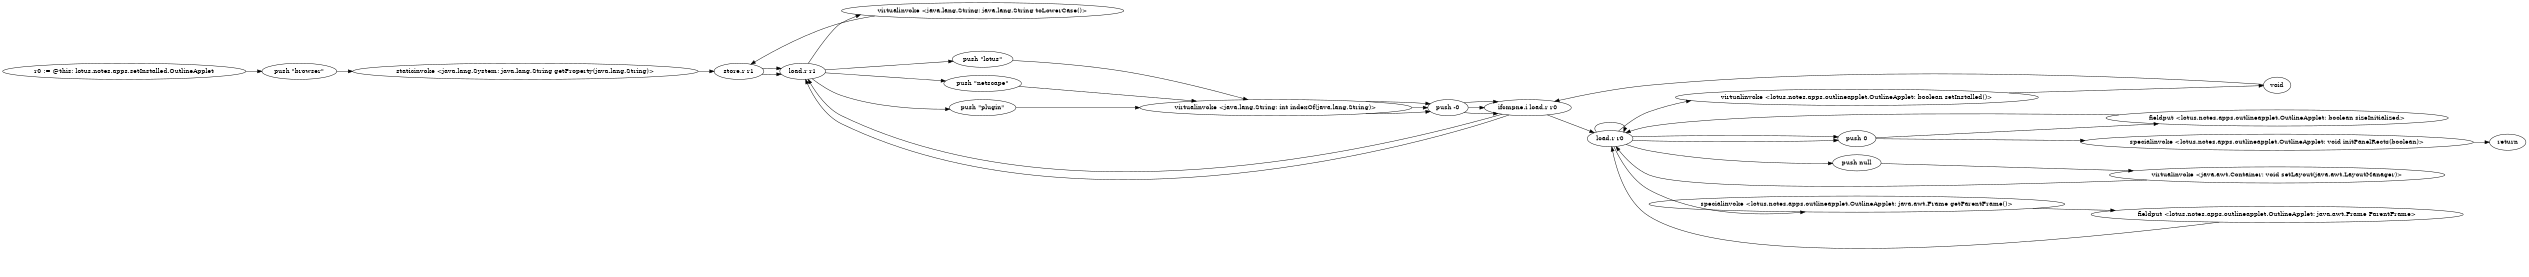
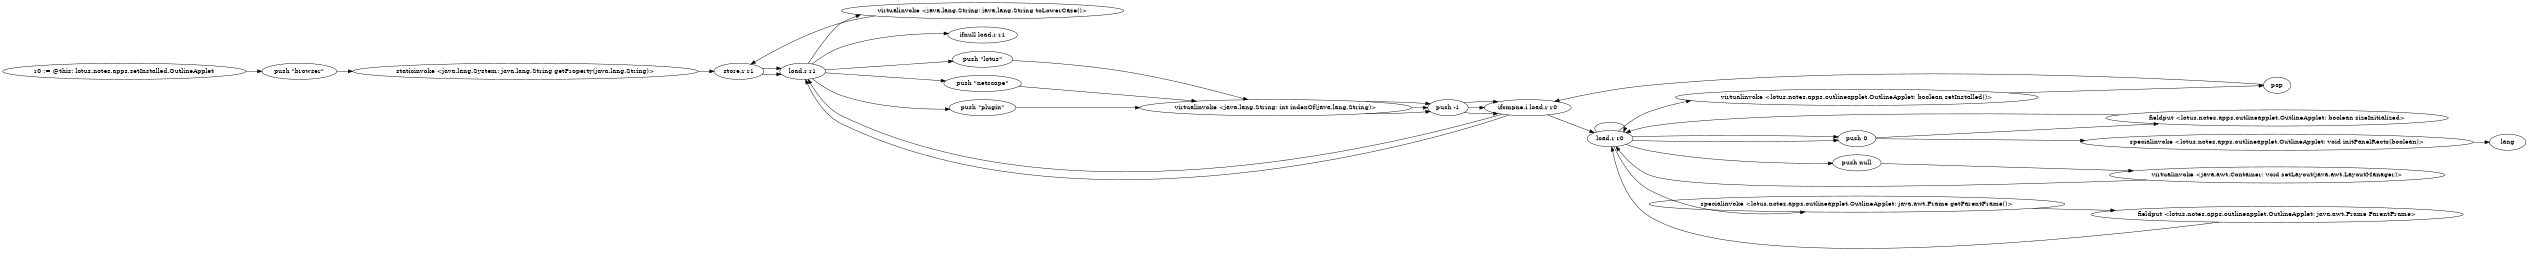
  digraph {
    rankdir=LR
    n1 [label="r0 := @this: lotus.notes.apps.setInstalled.OutlineApplet"]
    "push \"browser\""
    "staticinvoke <java.lang.System: java.lang.String getProperty(java.lang.String)>"
    "store.r r1"
    "load.r r1"
+   "ifnull load.r r1"
    "virtualinvoke <java.lang.String: java.lang.String toLowerCase()>"
    "push \"lotus\""
    "push \"netscape\""
    "push \"plugin\""
    "virtualinvoke <java.lang.String: int indexOf(java.lang.String)>"
-   "push -1" [label="push -0"]
+   "push -1"
    "ifcmpne.i load.r r0"
    "load.r r0"
    "virtualinvoke <lotus.notes.apps.outlineapplet.OutlineApplet: boolean setInstalled()>"
    "push 0"
    "push null"
    "specialinvoke <lotus.notes.apps.outlineapplet.OutlineApplet: java.awt.Frame getParentFrame()>"
-   pop [label=void]
+   pop
    "fieldput <lotus.notes.apps.outlineapplet.OutlineApplet: boolean sizeInitialized>"
    "specialinvoke <lotus.notes.apps.outlineapplet.OutlineApplet: void initPanelRects(boolean)>"
    "virtualinvoke <java.awt.Container: void setLayout(java.awt.LayoutManager)>"
    "fieldput <lotus.notes.apps.outlineapplet.OutlineApplet: java.awt.Frame ParentFrame>"
-   return
+   return [label=lang]
    n1 -> "push \"browser\""
    "push \"browser\"" -> "staticinvoke <java.lang.System: java.lang.String getProperty(java.lang.String)>"
    "staticinvoke <java.lang.System: java.lang.String getProperty(java.lang.String)>" -> "store.r r1"
    "store.r r1" -> "load.r r1"
    "store.r r1" -> "load.r r1"
+   "load.r r1" -> "ifnull load.r r1"
    "load.r r1" -> "virtualinvoke <java.lang.String: java.lang.String toLowerCase()>"
    "load.r r1" -> "push \"lotus\""
    "load.r r1" -> "push \"netscape\""
    "load.r r1" -> "push \"plugin\""
    "virtualinvoke <java.lang.String: java.lang.String toLowerCase()>" -> "store.r r1"
    "push \"lotus\"" -> "virtualinvoke <java.lang.String: int indexOf(java.lang.String)>"
    "push \"netscape\"" -> "virtualinvoke <java.lang.String: int indexOf(java.lang.String)>"
    "push \"plugin\"" -> "virtualinvoke <java.lang.String: int indexOf(java.lang.String)>"
    "virtualinvoke <java.lang.String: int indexOf(java.lang.String)>" -> "push -1"
    "virtualinvoke <java.lang.String: int indexOf(java.lang.String)>" -> "push -1"
    "virtualinvoke <java.lang.String: int indexOf(java.lang.String)>" -> "push -1"
    "push -1" -> "ifcmpne.i load.r r0"
    "push -1" -> "ifcmpne.i load.r r0"
    "push -1" -> "ifcmpne.i load.r r0"
    "ifcmpne.i load.r r0" -> "load.r r1"
    "ifcmpne.i load.r r0" -> "load.r r1"
    "ifcmpne.i load.r r0" -> "load.r r0"
    "load.r r0" -> "load.r r0"
    "load.r r0" -> "virtualinvoke <lotus.notes.apps.outlineapplet.OutlineApplet: boolean setInstalled()>"
    "load.r r0" -> "push 0"
    "load.r r0" -> "push 0"
    "load.r r0" -> "push null"
    "load.r r0" -> "specialinvoke <lotus.notes.apps.outlineapplet.OutlineApplet: java.awt.Frame getParentFrame()>"
    "virtualinvoke <lotus.notes.apps.outlineapplet.OutlineApplet: boolean setInstalled()>" -> pop
    "push 0" -> "fieldput <lotus.notes.apps.outlineapplet.OutlineApplet: boolean sizeInitialized>"
    "push 0" -> "specialinvoke <lotus.notes.apps.outlineapplet.OutlineApplet: void initPanelRects(boolean)>"
    "push null" -> "virtualinvoke <java.awt.Container: void setLayout(java.awt.LayoutManager)>"
    "specialinvoke <lotus.notes.apps.outlineapplet.OutlineApplet: java.awt.Frame getParentFrame()>" -> "fieldput <lotus.notes.apps.outlineapplet.OutlineApplet: java.awt.Frame ParentFrame>"
    pop -> "ifcmpne.i load.r r0"
    "fieldput <lotus.notes.apps.outlineapplet.OutlineApplet: boolean sizeInitialized>" -> "load.r r0"
    "specialinvoke <lotus.notes.apps.outlineapplet.OutlineApplet: void initPanelRects(boolean)>" -> return
    "virtualinvoke <java.awt.Container: void setLayout(java.awt.LayoutManager)>" -> "load.r r0"
    "fieldput <lotus.notes.apps.outlineapplet.OutlineApplet: java.awt.Frame ParentFrame>" -> "load.r r0"
  }
